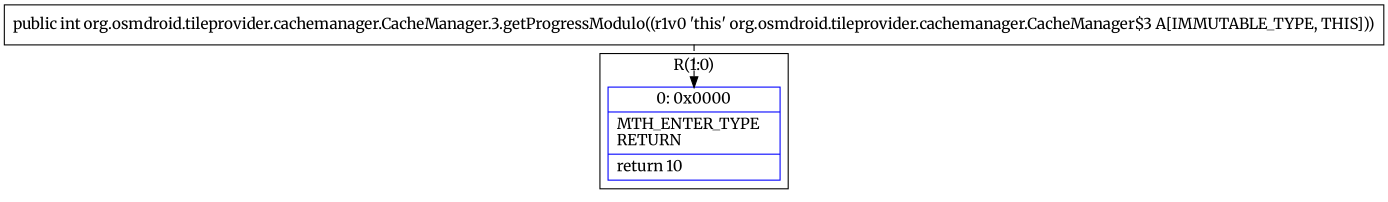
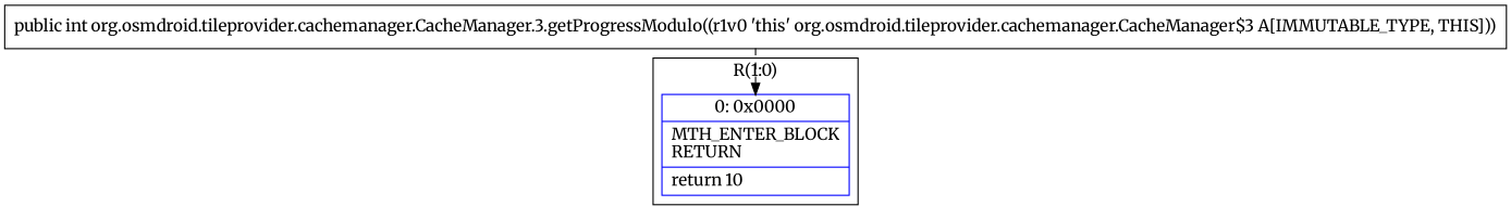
  digraph {
    fontname=Merriweather
    node [shape=record fontname=Merriweather]
-   n1 [color=blue label="{0\:\ 0x0000|MTH_ENTER_TYPE\lRETURN\l|return 10\l}"]
+   n1 [color=blue label="{0\:\ 0x0000|MTH_ENTER_BLOCK\lRETURN\l|return 10\l}"]
    n2 [label="{public int org.osmdroid.tileprovider.cachemanager.CacheManager.3.getProgressModulo((r1v0 'this' org.osmdroid.tileprovider.cachemanager.CacheManager$3 A[IMMUTABLE_TYPE, THIS])) }"]
    subgraph cluster_1 {
      label="R(1:0)"
      n1
    }
    n2 -> n1 [style=dashed fontname=Merriweather]
  }
